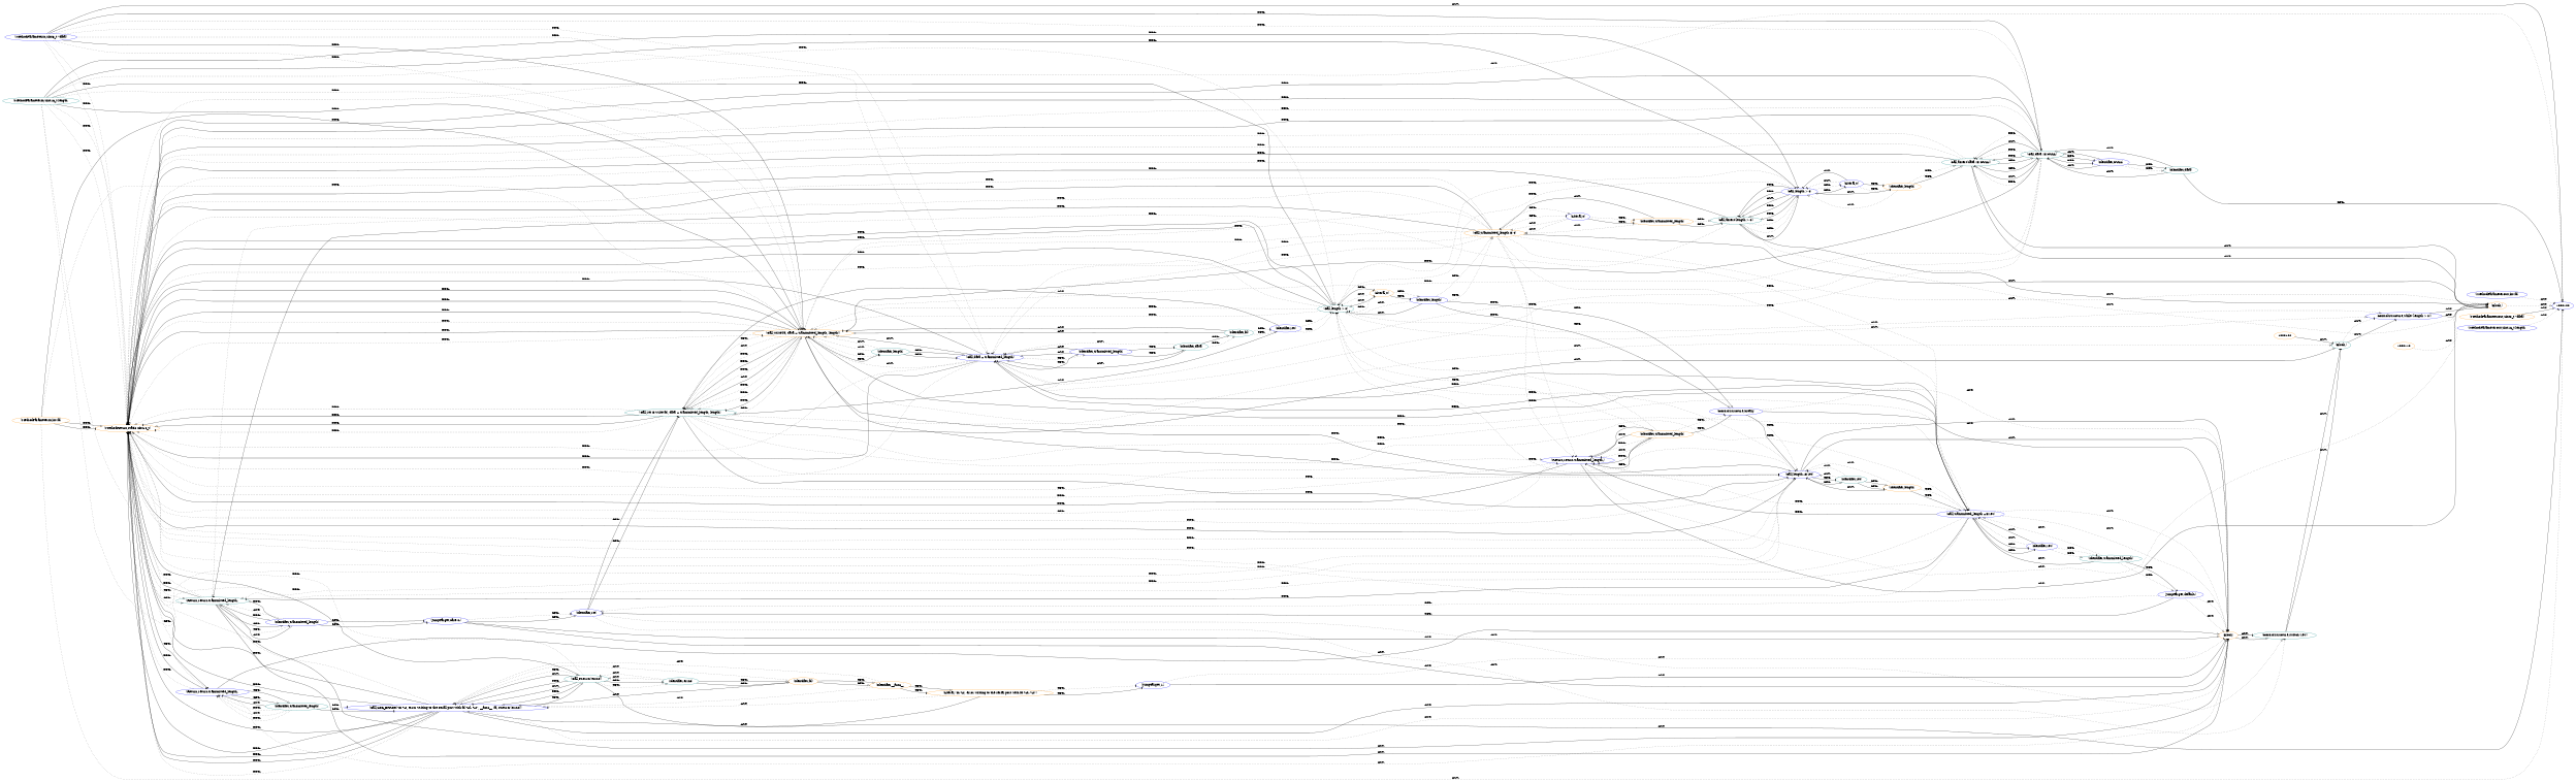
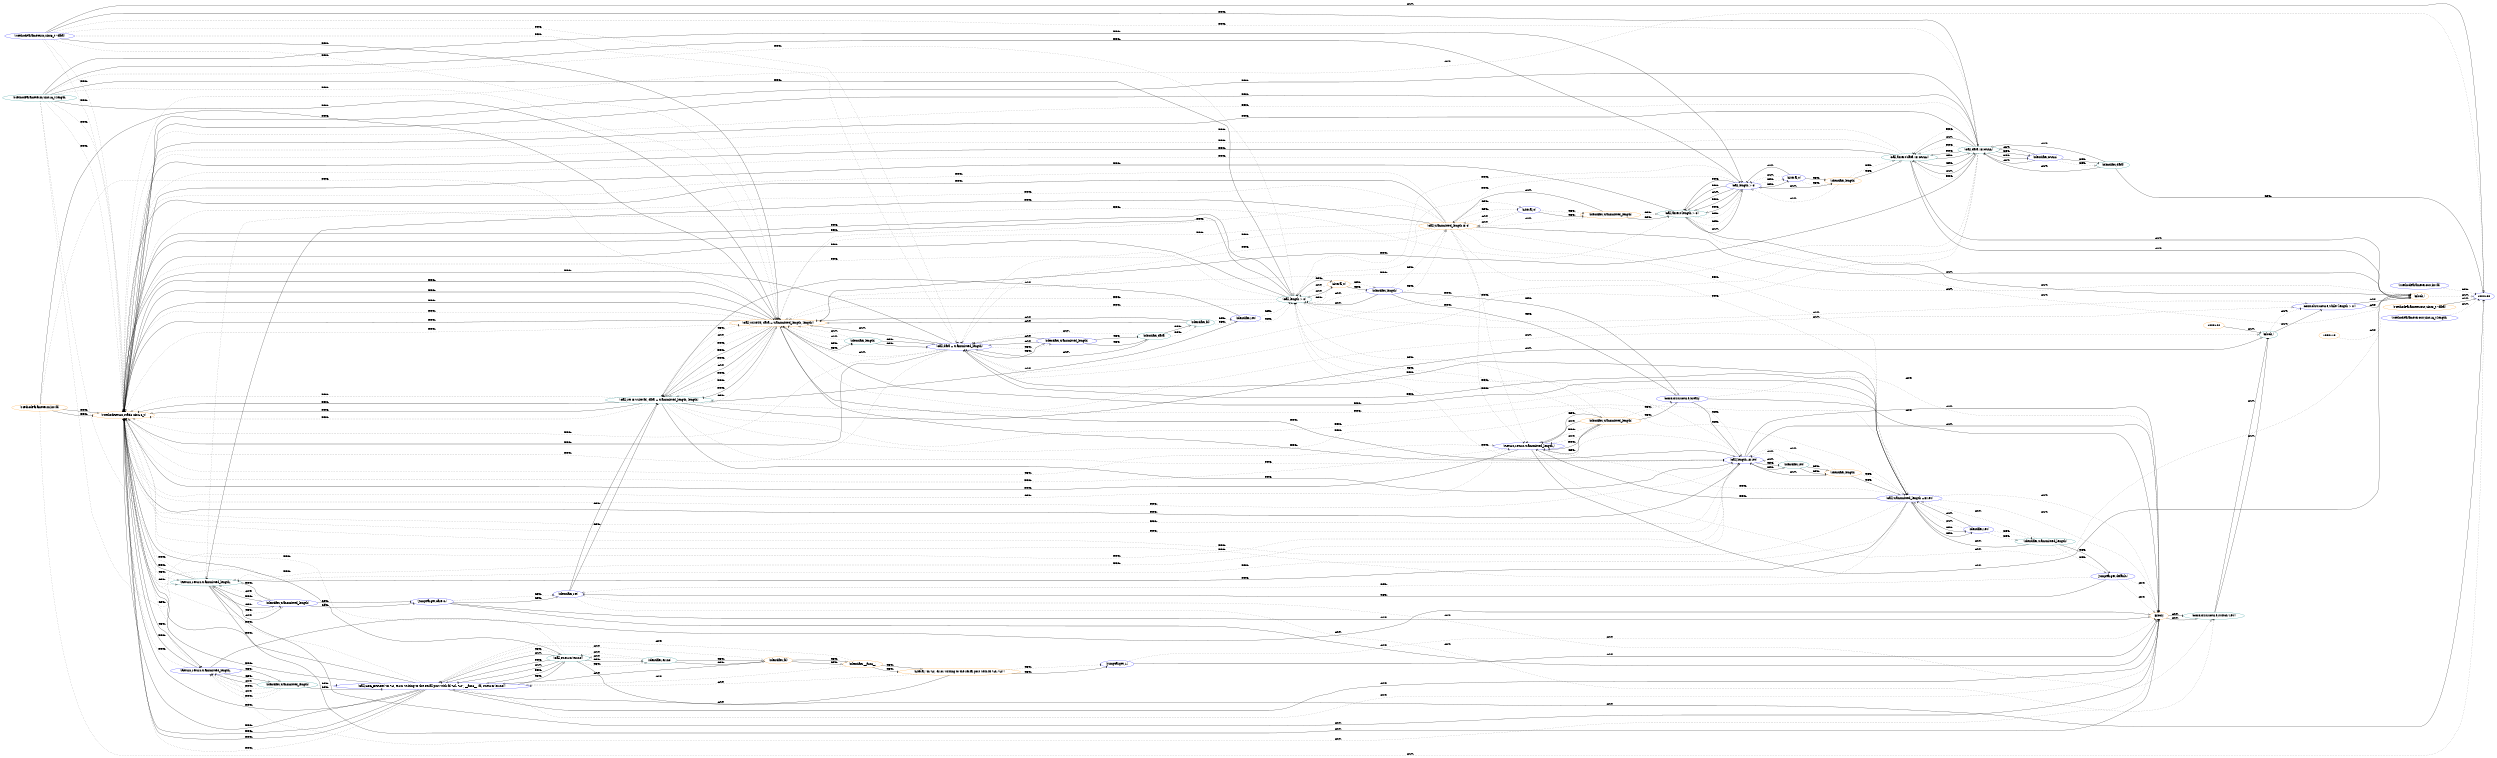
  digraph {
    rankdir=LR
    node [color=blue]
    edge [arrowhead=onormal style=solid]
    n1 [color=darkorange label="(MethodReturn,static uint16_t)"]
    n2 [label="(Return,return transmitted_length;)"]
    n3 [color=teal label="(Return,return transmitted_length;)"]
    n4 [label="(Return,return transmitted_length;)"]
    1000100
    n6 [color=darkorange label="(Block,)"]
    n7 [color=teal label="(Identifier,transmitted_length)"]
    n8 [label="(Identifier,transmitted_length)"]
    n9 [color=darkorange label="(Block,)"]
    n10 [color=darkorange label="(Identifier,transmitted_length)"]
    n11 [color=darkorange label="(MethodParameterIn,int fd)"]
    n12 [color=darkorange label="(Call,write(fd, data + transmitted_length, length))"]
    n13 [label="(Call,length -= ret)"]
    n14 [color=teal label="(Call,ret = write(fd, data + transmitted_length, length))"]
    n15 [color=teal label="(Identifier,length)"]
    n16 [label="(MethodParameterOut,int fd)"]
    n17 [label="(MethodParameterIn,uint8_t *data)"]
    n18 [color=teal label="(Call,data != NULL)"]
    n19 [label="(Call,data + transmitted_length)"]
    n20 [label="(Identifier,NULL)"]
    n21 [color=teal label="(Call,assert(data != NULL))"]
    n22 [label="(Identifier,transmitted_length)"]
    n23 [color=darkorange label="(MethodParameterOut,uint8_t *data)"]
    n24 [color=teal label="(MethodParameterIn,uint16_t length)"]
    n25 [label="(Call,length > 0)"]
    n26 [color=teal label="(Call,length > 0)"]
    n27 [color=teal label="(Identifier,ret)"]
    n28 [label="(Literal,0)"]
    n29 [color=teal label="(Call,assert(length > 0))"]
    n30 [color=darkorange label="(Literal,0)"]
    n31 [label="(ControlStructure,while (length > 0))"]
    n32 [label="(MethodParameterOut,uint16_t length)"]
    n33 [label="(JumpTarget,1:)"]
    n34 [color=teal label="(ControlStructure,switch (ret))"]
    n35 [color=teal label="(Identifier,errno)"]
    n36 [color=darkorange label="(Identifier,fd)"]
    n37 [color=teal label="(Call,strerror(errno))"]
    n38 [label="(Call,LOG_ERROR(\"In %s, error writing to the serial port with fd %d: %s\", __func__, fd, strerror(errno)))"]
    n39 [color=darkorange label="(Identifier,__func__)"]
    n40 [color=darkorange label="(Literal,\"In %s, error writing to the serial port with fd %d: %s\")"]
    n41 [label="(JumpTarget,case 0:)"]
    n42 [label="(Identifier,ret)"]
    n43 [label="(JumpTarget,default:)"]
    n44 [label="(Identifier,ret)"]
    n45 [label="(Call,transmitted_length += ret)"]
    n46 [color=teal label="(Identifier,transmitted_length)"]
    n47 [color=darkorange label="(Identifier,length)"]
    n48 [label="(ControlStructure,break;)"]
    n49 [color=teal label="(Identifier,data)"]
    n50 [color=darkorange label="(Identifier,length)"]
    n51 [color=darkorange label="(Call,transmitted_length = 4)"]
    n52 [label="(Literal,0)"]
    n53 [color=darkorange label="(Identifier,transmitted_length)"]
    n54 [label="(Identifier,length)"]
    n55 [color=teal label="(Block,)"]
    n56 [label="(Identifier,ret)"]
    n57 [color=teal label="(Identifier,fd)"]
    n58 [color=teal label="(Identifier,data)"]
    1000113 [color=darkorange]
    1000122 [color=darkorange]
    n1 -> n2 [arrowhead=tee label="CFG: " style=dotted]
    n1 -> n2 [arrowhead=tee label="CFG: "]
    n1 -> n3 [label="CFG: " style=dotted]
    n1 -> n3 [label="CFG: " style=dotted]
    n1 -> n4 [arrowhead=tee label="CFG: " style=dotted]
    n1 -> n4 [label="CFG: " style=dotted]
    n1 -> 1000100 [label="AST: " style=dotted]
    n2 -> n1 [arrowhead=tee label="DDG: "]
    n2 -> n1 [arrowhead=tee label="DDG: " style=dotted]
    n2 -> n6 [arrowhead=tee label="AST: " style=dotted]
    n2 -> n6 [label="AST: "]
    n2 -> n7 [label="CFG: "]
    n2 -> n7 [label="CFG: "]
    n3 -> n1 [label="DDG: " style=dotted]
    n3 -> n1 [arrowhead=tee label="DDG: "]
    n3 -> n6 [label="AST: "]
    n3 -> n6 [arrowhead=tee label="AST: "]
    n3 -> n8 [label="CFG: "]
    n3 -> n8 [arrowhead=tee label="CFG: " style=dotted]
    n4 -> n1 [arrowhead=tee label="DDG: " style=dotted]
    n4 -> n1 [arrowhead=tee label="DDG: "]
    n4 -> n9 [arrowhead=tee label="AST: "]
    n4 -> n9 [label="AST: " style=dotted]
    n4 -> n10 [label="CFG: "]
    n4 -> n10 [label="CFG: "]
    n6 -> n34 [label="AST: "]
    n6 -> n34 [arrowhead=tee label="AST: "]
    n7 -> n2 [arrowhead=tee label="AST: "]
    n7 -> n2 [arrowhead=tee label="DDG: " style=dotted]
    n7 -> n2 [arrowhead=tee label="AST: " style=dotted]
    n7 -> n2 [label="DDG: " style=dotted]
    n7 -> n38 [arrowhead=tee label="CFG: " style=dotted]
    n7 -> n38 [arrowhead=tee label="CFG: "]
    n8 -> n3 [label="AST: "]
    n8 -> n3 [label="DDG: "]
    n8 -> n3 [label="AST: " style=dotted]
    n8 -> n3 [label="DDG: "]
    n8 -> n41 [arrowhead=tee label="CFG: "]
    n8 -> n41 [arrowhead=tee label="CFG: "]
    n9 -> 1000100 [label="AST: " style=dotted]
    n10 -> n4 [arrowhead=tee label="AST: "]
    n10 -> n4 [label="DDG: " style=dotted]
    n10 -> n4 [arrowhead=tee label="AST: " style=dotted]
    n10 -> n4 [arrowhead=tee label="DDG: "]
    n10 -> n26 [arrowhead=tee label="CFG: " style=dotted]
    n10 -> n26 [arrowhead=tee label="CFG: " style=dotted]
    n10 -> n48 [label="CFG: "]
    n10 -> n48 [arrowhead=tee label="CFG: " style=dotted]
    n11 -> n1 [label="DDG: "]
    n11 -> n1 [arrowhead=tee label="DDG: "]
    n11 -> 1000100 [arrowhead=tee label="AST: " style=dotted]
    n11 -> n12 [arrowhead=tee label="DDG: "]
    n11 -> n12 [arrowhead=tee label="DDG: " style=dotted]
    n12 -> n1 [arrowhead=tee label="DDG: " style=dotted]
    n12 -> n1 [arrowhead=tee label="DDG: "]
    n12 -> n1 [label="DDG: " style=dotted]
    n12 -> n1 [label="DDG: "]
    n12 -> n1 [label="DDG: "]
    n12 -> n1 [arrowhead=tee label="DDG: "]
    n12 -> n13 [label="DDG: "]
    n12 -> n13 [arrowhead=tee label="DDG: "]
    n12 -> n14 [label="AST: " style=dotted]
    n12 -> n14 [arrowhead=tee label="DDG: " style=dotted]
    n12 -> n14 [arrowhead=tee label="DDG: "]
    n12 -> n14 [label="DDG: " style=dotted]
    n12 -> n14 [label="AST: "]
    n12 -> n14 [label="DDG: " style=dotted]
    n12 -> n14 [label="DDG: " style=dotted]
    n12 -> n14 [arrowhead=tee label="DDG: "]
    n12 -> n15 [arrowhead=tee label="CFG: " style=dotted]
    n12 -> n15 [arrowhead=tee label="CFG: "]
    n13 -> n1 [arrowhead=tee label="DDG: "]
    n13 -> n1 [arrowhead=tee label="DDG: " style=dotted]
    n13 -> n1 [arrowhead=tee label="DDG: " style=dotted]
    n13 -> n1 [label="DDG: " style=dotted]
    n13 -> n6 [label="AST: "]
    n13 -> n6 [label="AST: "]
    n13 -> n26 [label="DDG: " style=dotted]
    n13 -> n26 [arrowhead=tee label="DDG: " style=dotted]
    n13 -> n27 [arrowhead=tee label="CFG: "]
    n13 -> n27 [label="CFG: "]
    n14 -> n1 [arrowhead=tee label="DDG: " style=dotted]
    n14 -> n1 [label="DDG: " style=dotted]
    n14 -> n1 [arrowhead=tee label="DDG: "]
    n14 -> n1 [label="DDG: "]
    n14 -> n12 [arrowhead=tee label="CFG: " style=dotted]
    n14 -> n12 [label="CFG: " style=dotted]
    n14 -> n13 [arrowhead=tee label="DDG: "]
    n14 -> n13 [arrowhead=tee label="DDG: " style=dotted]
    n14 -> n45 [label="DDG: " style=dotted]
    n14 -> n45 [arrowhead=tee label="DDG: " style=dotted]
    n14 -> n55 [label="AST: " style=dotted]
    n14 -> n55 [label="AST: "]
    n15 -> n12 [label="AST: " style=dotted]
    n15 -> n12 [arrowhead=tee label="AST: " style=dotted]
    n15 -> n19 [label="CFG: "]
    n15 -> n19 [arrowhead=tee label="CFG: "]
-   n16 -> 1000100 [arrowhead=tee label="AST: " style=dotted]
+   n16 -> 1000100 [arrowhead=tee label="CFG: " style=dotted]
    n17 -> n1 [arrowhead=tee label="DDG: " style=dotted]
    n17 -> n1 [label="DDG: " style=dotted]
    n17 -> 1000100 [label="AST: "]
    n17 -> n12 [arrowhead=tee label="DDG: " style=dotted]
    n17 -> n12 [label="DDG: "]
    n17 -> n18 [label="DDG: " style=dotted]
    n17 -> n18 [label="DDG: "]
    n17 -> n19 [label="DDG: " style=dotted]
    n17 -> n19 [arrowhead=tee label="DDG: " style=dotted]
    n18 -> n1 [arrowhead=tee label="DDG: "]
    n18 -> n1 [label="DDG: "]
    n18 -> n1 [label="DDG: " style=dotted]
    n18 -> n1 [label="DDG: "]
    n18 -> n12 [label="DDG: " style=dotted]
    n18 -> n12 [arrowhead=tee label="DDG: "]
    n18 -> n19 [label="DDG: " style=dotted]
    n18 -> n19 [arrowhead=tee label="DDG: " style=dotted]
    n18 -> n20 [arrowhead=tee label="CFG: "]
    n18 -> n20 [arrowhead=tee label="CFG: "]
    n18 -> n21 [label="AST: "]
    n18 -> n21 [arrowhead=tee label="DDG: " style=dotted]
    n18 -> n21 [arrowhead=tee label="DDG: " style=dotted]
    n18 -> n21 [arrowhead=tee label="AST: "]
    n18 -> n21 [label="DDG: " style=dotted]
    n18 -> n21 [label="DDG: "]
    n19 -> n1 [arrowhead=tee label="DDG: "]
    n19 -> n1 [label="DDG: "]
    n19 -> n1 [label="DDG: " style=dotted]
    n19 -> n1 [label="DDG: " style=dotted]
    n19 -> n12 [label="AST: "]
    n19 -> n12 [label="AST: " style=dotted]
    n19 -> n22 [label="CFG: " style=dotted]
    n19 -> n22 [label="CFG: "]
    n20 -> n18 [arrowhead=tee label="AST: "]
    n20 -> n18 [label="AST: "]
    n20 -> n49 [label="CFG: " style=dotted]
    n20 -> n49 [arrowhead=tee label="CFG: "]
    n21 -> n1 [label="DDG: " style=dotted]
    n21 -> n1 [arrowhead=tee label="DDG: "]
    n21 -> n1 [label="DDG: " style=dotted]
    n21 -> n1 [arrowhead=tee label="DDG: " style=dotted]
    n21 -> n9 [label="AST: "]
    n21 -> n9 [label="AST: "]
    n21 -> n18 [arrowhead=tee label="CFG: "]
    n21 -> n18 [label="CFG: "]
    n22 -> n19 [arrowhead=tee label="AST: "]
    n22 -> n19 [label="AST: "]
    n22 -> n58 [label="CFG: "]
    n22 -> n58 [arrowhead=tee label="CFG: "]
    n23 -> 1000100 [label="AST: "]
    n24 -> n1 [arrowhead=tee label="DDG: " style=dotted]
    n24 -> n1 [label="DDG: " style=dotted]
    n24 -> n12 [label="DDG: "]
    n24 -> n12 [arrowhead=tee label="DDG: " style=dotted]
    n24 -> n13 [label="DDG: " style=dotted]
    n24 -> n13 [arrowhead=tee label="DDG: " style=dotted]
    n24 -> n25 [arrowhead=tee label="DDG: "]
    n24 -> n25 [arrowhead=tee label="DDG: "]
    n24 -> n26 [label="DDG: " style=dotted]
    n24 -> n26 [label="DDG: "]
    n25 -> n26 [label="DDG: " style=dotted]
    n25 -> n26 [arrowhead=tee label="DDG: " style=dotted]
    n25 -> n28 [arrowhead=tee label="CFG: " style=dotted]
    n25 -> n28 [arrowhead=tee label="CFG: "]
    n25 -> n29 [label="AST: "]
    n25 -> n29 [arrowhead=tee label="DDG: "]
    n25 -> n29 [arrowhead=tee label="DDG: "]
    n25 -> n29 [label="AST: "]
    n25 -> n29 [label="DDG: "]
    n25 -> n29 [label="DDG: "]
    n26 -> n1 [arrowhead=tee label="DDG: " style=dotted]
    n26 -> n1 [label="DDG: "]
    n26 -> n1 [arrowhead=tee label="DDG: "]
    n26 -> n1 [arrowhead=tee label="DDG: "]
    n26 -> n12 [label="DDG: " style=dotted]
    n26 -> n12 [label="DDG: " style=dotted]
    n26 -> n30 [arrowhead=tee label="CFG: " style=dotted]
    n26 -> n30 [arrowhead=tee label="CFG: "]
    n26 -> n31 [label="AST: " style=dotted]
    n26 -> n31 [label="AST: " style=dotted]
    n27 -> n13 [arrowhead=tee label="AST: " style=dotted]
    n27 -> n13 [label="AST: " style=dotted]
    n27 -> n47 [label="CFG: "]
    n27 -> n47 [arrowhead=tee label="CFG: "]
    n28 -> n25 [arrowhead=tee label="AST: "]
    n28 -> n25 [arrowhead=tee label="AST: " style=dotted]
    n28 -> n50 [arrowhead=tee label="CFG: " style=dotted]
    n28 -> n50 [arrowhead=tee label="CFG: "]
    n29 -> n1 [arrowhead=tee label="DDG: " style=dotted]
    n29 -> n1 [arrowhead=tee label="DDG: "]
    n29 -> n9 [arrowhead=tee label="AST: "]
    n29 -> n9 [label="AST: " style=dotted]
    n29 -> n25 [label="CFG: " style=dotted]
    n29 -> n25 [label="CFG: " style=dotted]
    n30 -> n26 [arrowhead=tee label="AST: " style=dotted]
    n30 -> n26 [label="AST: "]
    n30 -> n54 [label="CFG: " style=dotted]
    n30 -> n54 [arrowhead=tee label="CFG: "]
    n31 -> n9 [label="AST: "]
    n31 -> n9 [arrowhead=tee label="AST: "]
    n32 -> 1000100 [arrowhead=tee label="AST: " style=dotted]
    n33 -> n6 [arrowhead=tee label="AST: " style=dotted]
    n33 -> n6 [label="AST: "]
    n34 -> n55 [arrowhead=tee label="AST: "]
    n34 -> n55 [arrowhead=tee label="AST: "]
    n35 -> n36 [label="CFG: "]
    n35 -> n36 [label="CFG: "]
    n35 -> n37 [label="AST: " style=dotted]
    n35 -> n37 [arrowhead=tee label="AST: " style=dotted]
    n36 -> n38 [label="AST: " style=dotted]
    n36 -> n38 [label="AST: "]
    n36 -> n39 [label="CFG: "]
    n36 -> n39 [label="CFG: "]
    n37 -> n1 [label="DDG: "]
    n37 -> n1 [label="DDG: " style=dotted]
    n37 -> 1000100 [label="AST: "]
    n37 -> n35 [arrowhead=tee label="CFG: "]
    n37 -> n35 [label="CFG: " style=dotted]
    n37 -> n38 [arrowhead=tee label="AST: "]
    n37 -> n38 [label="DDG: "]
    n37 -> n38 [arrowhead=tee label="AST: "]
    n37 -> n38 [label="DDG: "]
    n38 -> n1 [label="DDG: "]
    n38 -> n1 [arrowhead=tee label="DDG: "]
    n38 -> n1 [label="DDG: "]
    n38 -> n1 [arrowhead=tee label="DDG: "]
    n38 -> n1 [label="DDG: " style=dotted]
    n38 -> n1 [arrowhead=tee label="DDG: " style=dotted]
    n38 -> n1 [arrowhead=tee label="DDG: "]
    n38 -> n1 [label="DDG: "]
    n38 -> n6 [label="AST: "]
    n38 -> n6 [arrowhead=tee label="AST: " style=dotted]
    n38 -> n37 [label="CFG: " style=dotted]
    n38 -> n37 [label="CFG: "]
    n39 -> n38 [label="AST: " style=dotted]
    n39 -> n38 [label="AST: " style=dotted]
    n39 -> n40 [label="CFG: "]
    n39 -> n40 [arrowhead=tee label="CFG: "]
    n40 -> n33 [arrowhead=tee label="CFG: " style=dotted]
    n40 -> n33 [arrowhead=tee label="CFG: "]
    n40 -> n38 [label="AST: "]
    n40 -> n38 [arrowhead=tee label="AST: " style=dotted]
    n41 -> n6 [label="AST: "]
    n41 -> n6 [label="AST: "]
    n41 -> n42 [arrowhead=tee label="CFG: " style=dotted]
    n41 -> n42 [label="CFG: "]
    n42 -> n14 [arrowhead=tee label="CFG: "]
    n42 -> n14 [arrowhead=tee label="CFG: "]
    n42 -> n34 [arrowhead=tee label="AST: " style=dotted]
    n42 -> n34 [label="AST: " style=dotted]
    n43 -> n6 [label="AST: " style=dotted]
    n43 -> n6 [label="AST: " style=dotted]
    n43 -> n42 [arrowhead=tee label="CFG: "]
    n43 -> n42 [label="CFG: " style=dotted]
    n44 -> n45 [arrowhead=tee label="AST: "]
    n44 -> n45 [label="AST: " style=dotted]
    n44 -> n46 [arrowhead=tee label="CFG: " style=dotted]
    n44 -> n46 [label="CFG: " style=dotted]
    n45 -> n1 [arrowhead=tee label="DDG: " style=dotted]
    n45 -> n1 [label="DDG: " style=dotted]
    n45 -> n3 [label="DDG: " style=dotted]
    n45 -> n3 [arrowhead=tee label="DDG: "]
    n45 -> n4 [arrowhead=tee label="DDG: " style=dotted]
    n45 -> n4 [arrowhead=tee label="DDG: "]
    n45 -> n6 [label="AST: " style=dotted]
    n45 -> n6 [arrowhead=tee label="AST: " style=dotted]
    n45 -> n12 [arrowhead=tee label="DDG: "]
    n45 -> n12 [arrowhead=tee label="DDG: " style=dotted]
    n45 -> n19 [arrowhead=tee label="DDG: "]
    n45 -> n19 [arrowhead=tee label="DDG: "]
    n45 -> n44 [arrowhead=tee label="CFG: "]
    n45 -> n44 [arrowhead=tee label="CFG: "]
    n46 -> n43 [label="CFG: " style=dotted]
    n46 -> n43 [arrowhead=tee label="CFG: "]
    n46 -> n45 [label="AST: " style=dotted]
    n46 -> n45 [label="AST: "]
    n47 -> n13 [label="AST: " style=dotted]
    n47 -> n13 [arrowhead=tee label="AST: "]
    n47 -> n45 [label="CFG: " style=dotted]
    n47 -> n45 [label="CFG: "]
    n48 -> n6 [arrowhead=tee label="AST: " style=dotted]
    n48 -> n6 [label="AST: "]
    n48 -> n13 [arrowhead=tee label="CFG: "]
    n48 -> n13 [label="CFG: " style=dotted]
    n49 -> 1000100 [label="CFG: "]
    n49 -> n18 [label="AST: "]
    n49 -> n18 [label="AST: "]
    n50 -> n21 [label="CFG: "]
    n50 -> n21 [label="CFG: " style=dotted]
    n50 -> n25 [label="AST: " style=dotted]
    n50 -> n25 [label="AST: "]
    n51 -> n1 [arrowhead=tee label="DDG: "]
    n51 -> n1 [label="DDG: " style=dotted]
    n51 -> n3 [label="DDG: " style=dotted]
    n51 -> n3 [arrowhead=tee label="DDG: "]
    n51 -> n4 [arrowhead=tee label="DDG: " style=dotted]
    n51 -> n4 [arrowhead=tee label="DDG: " style=dotted]
    n51 -> n9 [label="AST: "]
    n51 -> n9 [label="AST: " style=dotted]
    n51 -> n12 [arrowhead=tee label="DDG: " style=dotted]
    n51 -> n12 [arrowhead=tee label="DDG: " style=dotted]
    n51 -> n19 [arrowhead=tee label="DDG: " style=dotted]
    n51 -> n19 [label="DDG: " style=dotted]
    n51 -> n45 [arrowhead=tee label="DDG: " style=dotted]
    n51 -> n45 [arrowhead=tee label="DDG: " style=dotted]
    n51 -> n52 [label="CFG: " style=dotted]
    n51 -> n52 [arrowhead=tee label="CFG: " style=dotted]
    n52 -> n51 [label="AST: " style=dotted]
    n52 -> n51 [label="AST: " style=dotted]
    n52 -> n53 [arrowhead=tee label="CFG: " style=dotted]
    n52 -> n53 [arrowhead=tee label="CFG: "]
    n53 -> n29 [arrowhead=tee label="CFG: "]
    n53 -> n29 [label="CFG: " style=dotted]
    n53 -> n51 [label="AST: " style=dotted]
    n53 -> n51 [arrowhead=tee label="AST: "]
    n54 -> n26 [arrowhead=tee label="AST: " style=dotted]
    n54 -> n26 [arrowhead=tee label="AST: "]
    n54 -> n48 [label="CFG: "]
    n54 -> n48 [label="CFG: "]
    n54 -> n51 [label="CFG: " style=dotted]
    n54 -> n51 [label="CFG: " style=dotted]
    n55 -> n31 [arrowhead=tee label="AST: " style=dotted]
    n55 -> n31 [arrowhead=tee label="AST: "]
    n56 -> n14 [arrowhead=tee label="AST: "]
    n56 -> n14 [label="AST: "]
    n56 -> n26 [arrowhead=tee label="CFG: " style=dotted]
    n56 -> n26 [arrowhead=tee label="CFG: " style=dotted]
    n57 -> n12 [label="AST: "]
    n57 -> n12 [arrowhead=tee label="AST: "]
    n57 -> n56 [label="CFG: " style=dotted]
    n57 -> n56 [arrowhead=tee label="CFG: " style=dotted]
    n58 -> n19 [label="AST: "]
    n58 -> n19 [arrowhead=tee label="AST: " style=dotted]
    n58 -> n57 [label="CFG: "]
    n58 -> n57 [label="CFG: " style=dotted]
    1000113 -> n9 [arrowhead=tee label="AST: " style=dotted]
    1000122 -> n55 [arrowhead=tee label="AST: "]
  }
